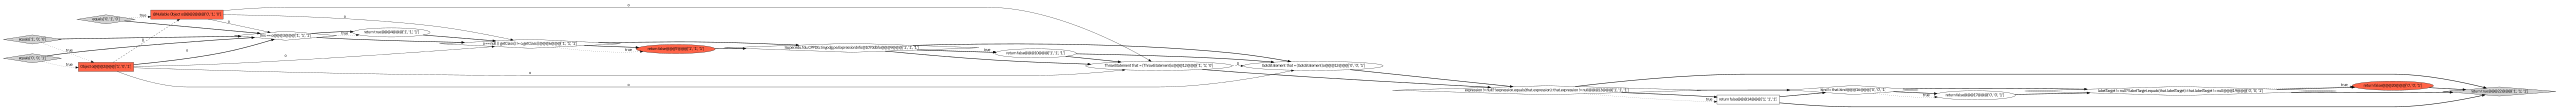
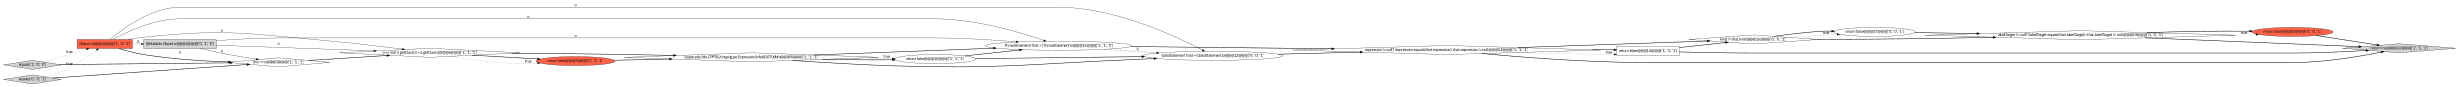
  digraph {
    fontname="IBM Plex Sans"
    rankdir=LR
    node [fillcolor=white fontname="IBM Plex Sans" shape=diamond style=filled]
    edge [fontname="IBM Plex Sans" style=bold]
    n1 [label="kind != that.kind@@@16@@@['0', '0', '1']"]
    n2 [label="return false@@@17@@@['0', '0', '1']" shape=ellipse]
    n3 [label="labelTarget != null? !labelTarget.equals(that.labelTarget): that.labelTarget != null@@@19@@@['0', '0', '1']"]
    n4 [fillcolor=lightgray label="return true@@@22@@@['1', '1', '1']"]
    n5 [fillcolor=tomato label="return false@@@20@@@['0', '0', '1']" shape=ellipse]
    n6 [label="!super.edu.fdu.CPPDG.tinypdg.pe.ExpressionInfo@1070dbfo@@@9@@@['1', '1', '1']"]
    n7 [label="return false@@@10@@@['1', '1', '1']" shape=ellipse]
    n8 [label="ThrowStatement that = (ThrowStatement)o@@@12@@@['1', '1', '0']" shape=ellipse]
    n9 [label="GotoStatement that = (GotoStatement)o@@@12@@@['0', '0', '1']" shape=ellipse]
    n10 [label="expression != null? !expression.equals(that.expression): that.expression != null@@@13@@@['1', '1', '1']"]
-   n11 [fillcolor=tomato label="@Nullable Object o@@@2@@@['0', '1', '0']" shape=box]
+   n11 [fillcolor=lightgray label="@Nullable Object o@@@2@@@['0', '1', '0']" shape=box]
    n12 [label="this == o@@@3@@@['1', '1', '1']"]
    n13 [label="o == null || getClass() != o.getClass()@@@6@@@['1', '1', '1']"]
-   n14 [label="return true@@@4@@@['1', '1', '1']" shape=ellipse]
    n15 [fillcolor=tomato label="return false@@@7@@@['1', '1', '1']" shape=ellipse]
    n16 [label="return false@@@14@@@['1', '1', '1']" shape=box]
    n17 [fillcolor=lightgray label="equals['0', '0', '1']"]
    n18 [fillcolor=tomato label="Object o@@@2@@@['1', '0', '1']" shape=box]
    n19 [fillcolor=lightgray label="equals['1', '0', '0']"]
-   n20 [fillcolor=lightgray label="equals['0', '1', '0']"]
    n1 -> n2 [label=true style=dotted]
    n1 -> n2
    n1 -> n3
    n2 -> n3
    n3 -> n4
    n3 -> n5 [label=true style=dotted]
    n3 -> n5
    n5 -> n4
    n6 -> n7 [label=true style=dotted]
    n6 -> n7
    n6 -> n8
    n6 -> n9
    n7 -> n8
    n7 -> n9
    n8 -> n9 [label=0 style=dashed]
    n8 -> n10
    n9 -> n10
    n10 -> n1
    n10 -> n4
    n10 -> n16
    n10 -> n16 [label=true style=dotted]
    n11 -> n8 [label=o style=solid]
    n11 -> n12 [label=o style=solid]
    n11 -> n13 [label=o style=solid]
    n12 -> n13
-   n12 -> n14 [label=true style=dotted]
-   n12 -> n14
    n13 -> n6
    n13 -> n15
    n13 -> n15 [label=true style=dotted]
-   n14 -> n13
    n15 -> n6
    n16 -> n1
    n16 -> n4
    n17 -> n12
    n17 -> n18 [label=true style=dotted]
    n18 -> n8 [label=o style=solid]
    n18 -> n9 [label=o style=solid]
    n18 -> n11 [label=0 style=dashed]
    n18 -> n12 [label=o]
    n18 -> n13 [label=o style=solid]
    n19 -> n12
    n19 -> n18 [label=true style=dotted]
-   n20 -> n11 [label=true style=dotted]
-   n20 -> n12
  }
